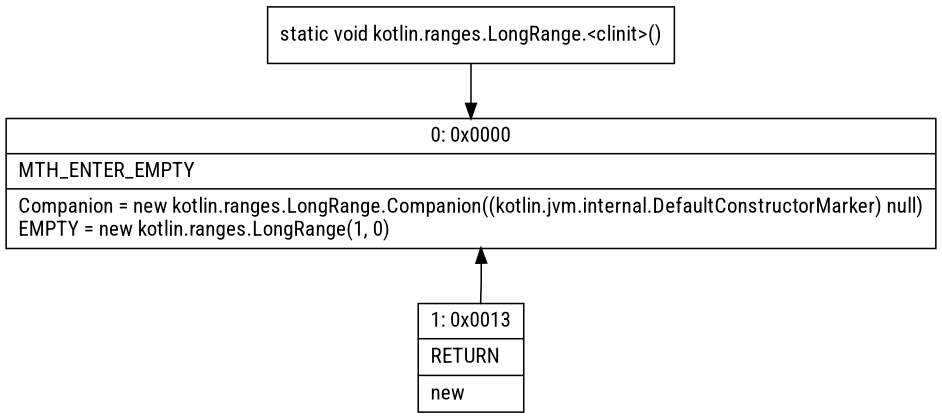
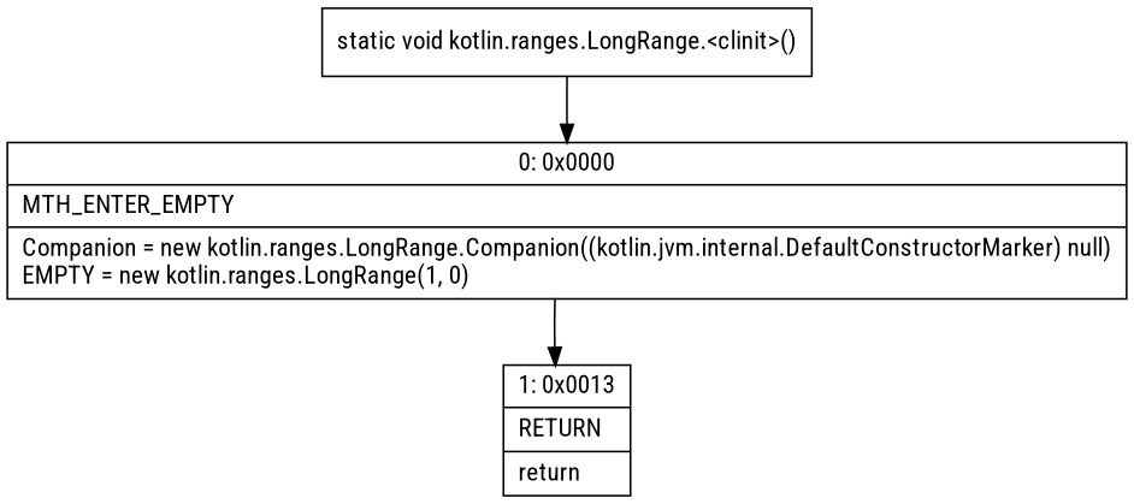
  digraph {
    fontname="Roboto Condensed"
    node [fontname="Roboto Condensed" shape=record]
    edge [fontname="Roboto Condensed"]
    n1 [label="{0\:\ 0x0000|MTH_ENTER_EMPTY\l|Companion = new kotlin.ranges.LongRange.Companion((kotlin.jvm.internal.DefaultConstructorMarker) null)\lEMPTY = new kotlin.ranges.LongRange(1, 0)\l}"]
-   n2 [label="{1\:\ 0x0013|RETURN\l|new\l}"]
+   n2 [label="{1\:\ 0x0013|RETURN\l|return\l}"]
    n3 [label="{static void kotlin.ranges.LongRange.\<clinit\>() }"]
-   n2 -> n1
+   n1 -> n2
    n3 -> n1
  }
